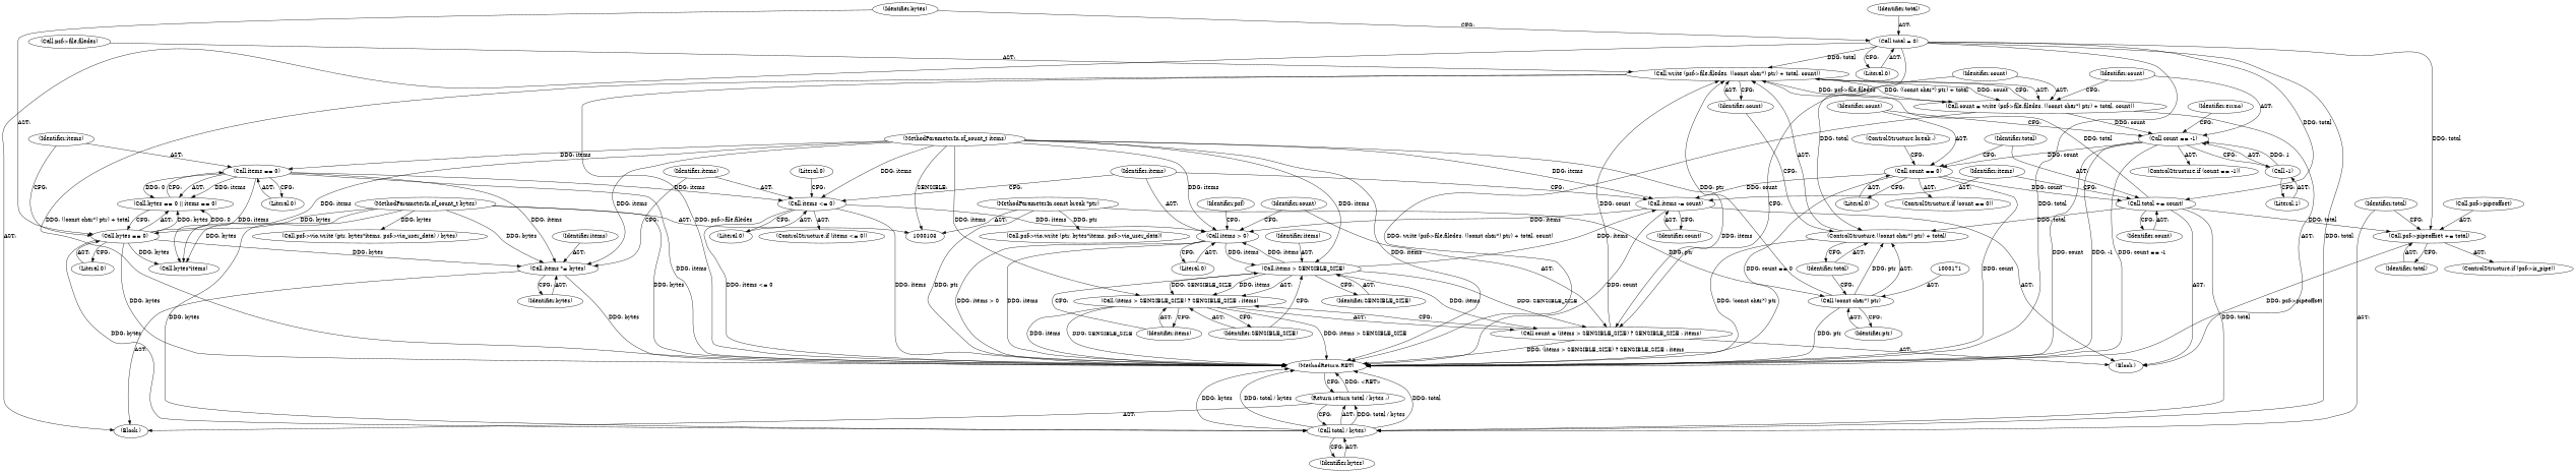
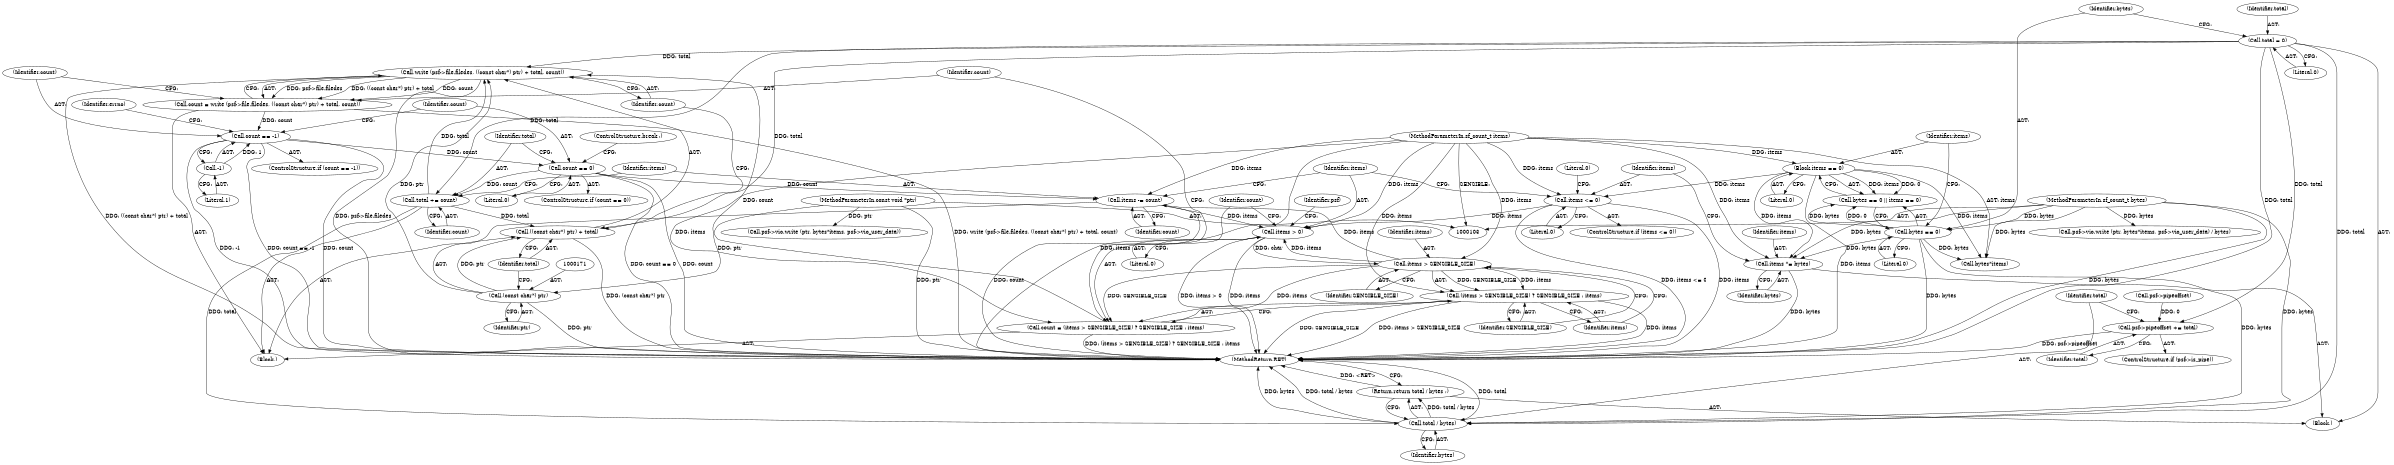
  digraph {
    n1 [label="(Call,write (psf->file.filedes, ((const char*) ptr) + total, count))"]
    n2 [label="(Call,count = write (psf->file.filedes, ((const char*) ptr) + total, count))"]
    n3 [label="(Identifier,count)"]
    n4 [label="(MethodReturn,RET)"]
    n5 [label="(Block,)"]
    n6 [label="(Call,count == -1)"]
-   n7 [label="(ControlStructure,((const char*) ptr) + total)"]
+   n7 [label="(Call,((const char*) ptr) + total)"]
    n8 [label="(Return,return total / bytes ;)"]
    n9 [label="(Call,(const char*) ptr)"]
    n10 [label="(Identifier,ptr)"]
    n11 [label="(Identifier,total)"]
-   n12 [label="(MethodParameterIn,const break *ptr)"]
+   n12 [label="(MethodParameterIn,const void *ptr)"]
    n13 [label="(Call,psf->vio.write (ptr, bytes*items, psf->vio_user_data))"]
    1000103
    n15 [label="(Call,total += count)"]
    n16 [label="(Call,psf->pipeoffset += total)"]
    n17 [label="(Call,total / bytes)"]
    n18 [label="(Identifier,count)"]
    n19 [label="(ControlStructure,if (psf->is_pipe))"]
    n20 [label="(Identifier,total)"]
    n21 [label="(Identifier,bytes)"]
    n22 [label="(Call,count == 0)"]
    n23 [label="(Call,items -= count)"]
    n24 [label="(Literal,0)"]
    n25 [label="(ControlStructure,if (count == 0))"]
    n26 [label="(Call,items > 0)"]
    n27 [label="(Identifier,count)"]
    n28 [label="(Call,-1)"]
    n29 [label="(ControlStructure,if (count == -1))"]
    n30 [label="(Literal,1)"]
    n31 [label="(Call,total = 0)"]
    n32 [label="(Block,)"]
    n33 [label="(Literal,0)"]
    n34 [label="(Call,count = (items > SENSIBLE_SIZE) ? SENSIBLE_SIZE : items)"]
    n35 [label="(Call,(items > SENSIBLE_SIZE) ? SENSIBLE_SIZE : items)"]
    n36 [label="(Identifier,SENSIBLE_SIZE)"]
    n37 [label="(Identifier,items)"]
    n38 [label="(Call,items > SENSIBLE_SIZE)"]
    n39 [label="(Identifier,SENSIBLE_SIZE)"]
    n40 [label="(Literal,0)"]
    n41 [label="(Call,items <= 0)"]
    n42 [label="(ControlStructure,if (items <= 0))"]
    n43 [label="(Literal,0)"]
    n44 [label="(Call,items *= bytes)"]
    n45 [label="(Identifier,bytes)"]
    n46 [label="(Call,bytes == 0)"]
    n47 [label="(Call,bytes == 0 || items == 0)"]
    n48 [label="(Literal,0)"]
    n49 [label="(Call,bytes*items)"]
-   n50 [label="(Call,items == 0)"]
+   n50 [label="(Block,items == 0)"]
    n51 [label="(MethodParameterIn,sf_count_t bytes)"]
    n52 [label="(Call,psf->vio.write (ptr, bytes*items, psf->vio_user_data) / bytes)"]
    n53 [label="(Literal,0)"]
    n54 [label="(MethodParameterIn,sf_count_t items)"]
    n55 [label="(Call,psf->pipeoffset)"]
    n56 [label="(Identifier,total)"]
    n57 [label="(Identifier,bytes)"]
    n58 [label="(Identifier,items)"]
    n59 [label="(Identifier,items)"]
    n60 [label="(Identifier,items)"]
    n61 [label="(Identifier,items)"]
    n62 [label="(ControlStructure,break ;)"]
    n63 [label="(Identifier,total)"]
    n64 [label="(Identifier,total)"]
    n65 [label="(Literal,0)"]
    n66 [label="(Identifier,items)"]
    n67 [label="(Identifier,count)"]
    n68 [label="(Identifier,errno)"]
    n69 [label="(Identifier,psf)"]
    n70 [label="(Identifier,count)"]
-   n71 [label="(Call,psf->file.filedes)"]
    n72 [label="(Identifier,count)"]
    n73 [label="(Identifier,count)"]
    n74 [label="(Identifier,items)"]
    1000171
    n1 -> n2 [label="AST: "]
    n1 -> n2 [label="DDG: psf->file.filedes"]
    n1 -> n2 [label="DDG: ((const char*) ptr) + total"]
    n1 -> n2 [label="DDG: count"]
    n1 -> n3 [label="CFG: "]
    n1 -> n4 [label="DDG: ((const char*) ptr) + total"]
    n1 -> n4 [label="DDG: psf->file.filedes"]
    n2 -> n1 [label="CFG: "]
    n2 -> n4 [label="DDG: write (psf->file.filedes, ((const char*) ptr) + total, count)"]
    n2 -> n5 [label="AST: "]
    n2 -> n6 [label="DDG: count"]
    n3 -> n1 [label="AST: "]
    n3 -> n7 [label="CFG: "]
    n4 -> n8 [label="CFG: "]
    n6 -> n4 [label="DDG: -1"]
    n6 -> n4 [label="DDG: count == -1"]
    n6 -> n4 [label="DDG: count"]
    n6 -> n22 [label="DDG: count"]
    n6 -> n28 [label="CFG: "]
    n6 -> n29 [label="AST: "]
    n7 -> n1 [label="AST: "]
    n7 -> n4 [label="DDG: (const char*) ptr"]
    n7 -> n11 [label="CFG: "]
    n8 -> n4 [label="DDG: <RET>"]
    n8 -> n17 [label="CFG: "]
    n8 -> n32 [label="AST: "]
    n9 -> n1 [label="DDG: ptr"]
    n9 -> n4 [label="DDG: ptr"]
    n9 -> n7 [label="AST: "]
    n9 -> n7 [label="DDG: ptr"]
    n9 -> n10 [label="CFG: "]
    n10 -> n9 [label="AST: "]
    n11 -> n7 [label="AST: "]
    n11 -> n9 [label="CFG: "]
    n12 -> n4 [label="DDG: ptr"]
    n12 -> n9 [label="DDG: ptr"]
    n12 -> n13 [label="DDG: ptr"]
    n12 -> 1000103 [label="AST: "]
    n15 -> n1 [label="DDG: total"]
    n15 -> n5 [label="AST: "]
    n15 -> n7 [label="DDG: total"]
-   n15 -> n16 [label="DDG: total"]
    n15 -> n17 [label="DDG: total"]
    n15 -> n18 [label="CFG: "]
    n16 -> n4 [label="DDG: psf->pipeoffset"]
    n16 -> n19 [label="AST: "]
    n16 -> n20 [label="CFG: "]
    n17 -> n4 [label="DDG: total"]
    n17 -> n4 [label="DDG: bytes"]
    n17 -> n4 [label="DDG: total / bytes"]
    n17 -> n8 [label="AST: "]
    n17 -> n8 [label="DDG: total / bytes"]
    n17 -> n21 [label="CFG: "]
    n18 -> n15 [label="AST: "]
    n20 -> n16 [label="AST: "]
    n21 -> n17 [label="AST: "]
    n22 -> n4 [label="DDG: count == 0"]
    n22 -> n4 [label="DDG: count"]
    n22 -> n15 [label="DDG: count"]
    n22 -> n23 [label="DDG: count"]
    n22 -> n24 [label="CFG: "]
    n22 -> n25 [label="AST: "]
    n23 -> n4 [label="DDG: count"]
    n23 -> n5 [label="AST: "]
    n23 -> n26 [label="DDG: items"]
    n23 -> n27 [label="CFG: "]
    n24 -> n22 [label="AST: "]
    n26 -> n4 [label="DDG: items > 0"]
    n26 -> n4 [label="DDG: items"]
-   n26 -> n38 [label="DDG: items"]
+   n26 -> n38 [label="DDG: char"]
    n26 -> n40 [label="CFG: "]
    n27 -> n23 [label="AST: "]
    n28 -> n6 [label="AST: "]
    n28 -> n6 [label="DDG: 1"]
    n28 -> n30 [label="CFG: "]
    n30 -> n28 [label="AST: "]
    n31 -> n1 [label="DDG: total"]
    n31 -> n4 [label="DDG: total"]
    n31 -> n7 [label="DDG: total"]
    n31 -> n15 [label="DDG: total"]
    n31 -> n16 [label="DDG: total"]
    n31 -> n17 [label="DDG: total"]
    n31 -> n32 [label="AST: "]
    n31 -> n33 [label="CFG: "]
    n33 -> n31 [label="AST: "]
    n34 -> n1 [label="DDG: count"]
    n34 -> n4 [label="DDG: (items > SENSIBLE_SIZE) ? SENSIBLE_SIZE : items"]
    n34 -> n5 [label="AST: "]
    n34 -> n35 [label="CFG: "]
    n35 -> n4 [label="DDG: items"]
    n35 -> n4 [label="DDG: SENSIBLE_SIZE"]
    n35 -> n4 [label="DDG: items > SENSIBLE_SIZE"]
    n35 -> n34 [label="AST: "]
    n35 -> n36 [label="CFG: "]
    n35 -> n37 [label="CFG: "]
    n36 -> n35 [label="AST: "]
    n36 -> n38 [label="CFG: "]
    n37 -> n35 [label="AST: "]
    n37 -> n38 [label="CFG: "]
    n38 -> n23 [label="DDG: items"]
    n38 -> n26 [label="DDG: items"]
    n38 -> n34 [label="DDG: SENSIBLE_SIZE"]
    n38 -> n34 [label="DDG: items"]
    n38 -> n35 [label="AST: "]
    n38 -> n35 [label="DDG: SENSIBLE_SIZE"]
    n38 -> n35 [label="DDG: items"]
    n38 -> n39 [label="CFG: "]
    n39 -> n38 [label="AST: "]
    n40 -> n26 [label="AST: "]
    n41 -> n4 [label="DDG: items <= 0"]
    n41 -> n4 [label="DDG: items"]
    n41 -> n26 [label="DDG: items"]
    n41 -> n42 [label="AST: "]
    n41 -> n43 [label="CFG: "]
    n43 -> n41 [label="AST: "]
    n44 -> n4 [label="DDG: bytes"]
    n44 -> n32 [label="AST: "]
    n44 -> n45 [label="CFG: "]
    n45 -> n44 [label="AST: "]
    n46 -> n4 [label="DDG: bytes"]
    n46 -> n17 [label="DDG: bytes"]
    n46 -> n44 [label="DDG: bytes"]
    n46 -> n47 [label="AST: "]
    n46 -> n47 [label="DDG: bytes"]
    n46 -> n47 [label="DDG: 0"]
    n46 -> n48 [label="CFG: "]
    n46 -> n49 [label="DDG: bytes"]
    n47 -> n46 [label="CFG: "]
    n47 -> n50 [label="CFG: "]
    n48 -> n46 [label="AST: "]
    n50 -> n4 [label="DDG: items"]
    n50 -> n41 [label="DDG: items"]
    n50 -> n44 [label="DDG: items"]
    n50 -> n47 [label="AST: "]
    n50 -> n47 [label="DDG: items"]
    n50 -> n47 [label="DDG: 0"]
    n50 -> n49 [label="DDG: items"]
    n50 -> n53 [label="CFG: "]
    n51 -> n4 [label="DDG: bytes"]
    n51 -> 1000103 [label="AST: "]
    n51 -> n17 [label="DDG: bytes"]
    n51 -> n44 [label="DDG: bytes"]
    n51 -> n46 [label="DDG: bytes"]
    n51 -> n49 [label="DDG: bytes"]
    n51 -> n52 [label="DDG: bytes"]
    n53 -> n50 [label="AST: "]
    n54 -> n4 [label="DDG: items"]
    n54 -> 1000103 [label="SENSIBLE: "]
    n54 -> n23 [label="DDG: items"]
    n54 -> n26 [label="DDG: items"]
    n54 -> n34 [label="DDG: items"]
    n54 -> n35 [label="DDG: items"]
    n54 -> n38 [label="DDG: items"]
    n54 -> n41 [label="DDG: items"]
    n54 -> n44 [label="DDG: items"]
-   n54 -> n49 [label="DDG: items"]
+   n54 -> n49 [label="AST: items"]
    n54 -> n50 [label="DDG: items"]
-   n55 -> n16 [label="AST: "]
+   n55 -> n16 [label="DDG: 0"]
    n56 -> n31 [label="AST: "]
    n57 -> n31 [label="CFG: "]
    n57 -> n46 [label="AST: "]
    n58 -> n15 [label="CFG: "]
    n58 -> n23 [label="AST: "]
    n59 -> n38 [label="AST: "]
    n60 -> n46 [label="CFG: "]
    n60 -> n50 [label="AST: "]
    n61 -> n41 [label="AST: "]
    n61 -> n44 [label="CFG: "]
    n62 -> n22 [label="CFG: "]
    n63 -> n15 [label="AST: "]
    n63 -> n22 [label="CFG: "]
    n64 -> n16 [label="CFG: "]
    n64 -> n17 [label="AST: "]
    n65 -> n41 [label="CFG: "]
    n66 -> n23 [label="CFG: "]
    n66 -> n26 [label="AST: "]
    n66 -> n41 [label="CFG: "]
    n67 -> n6 [label="CFG: "]
    n67 -> n22 [label="AST: "]
    n68 -> n6 [label="CFG: "]
    n69 -> n26 [label="CFG: "]
    n70 -> n2 [label="CFG: "]
    n70 -> n6 [label="AST: "]
-   n71 -> n1 [label="AST: "]
    n72 -> n2 [label="AST: "]
    n72 -> n34 [label="CFG: "]
    n73 -> n26 [label="CFG: "]
    n73 -> n34 [label="AST: "]
    n74 -> n44 [label="AST: "]
    1000171 -> n9 [label="AST: "]
  }
